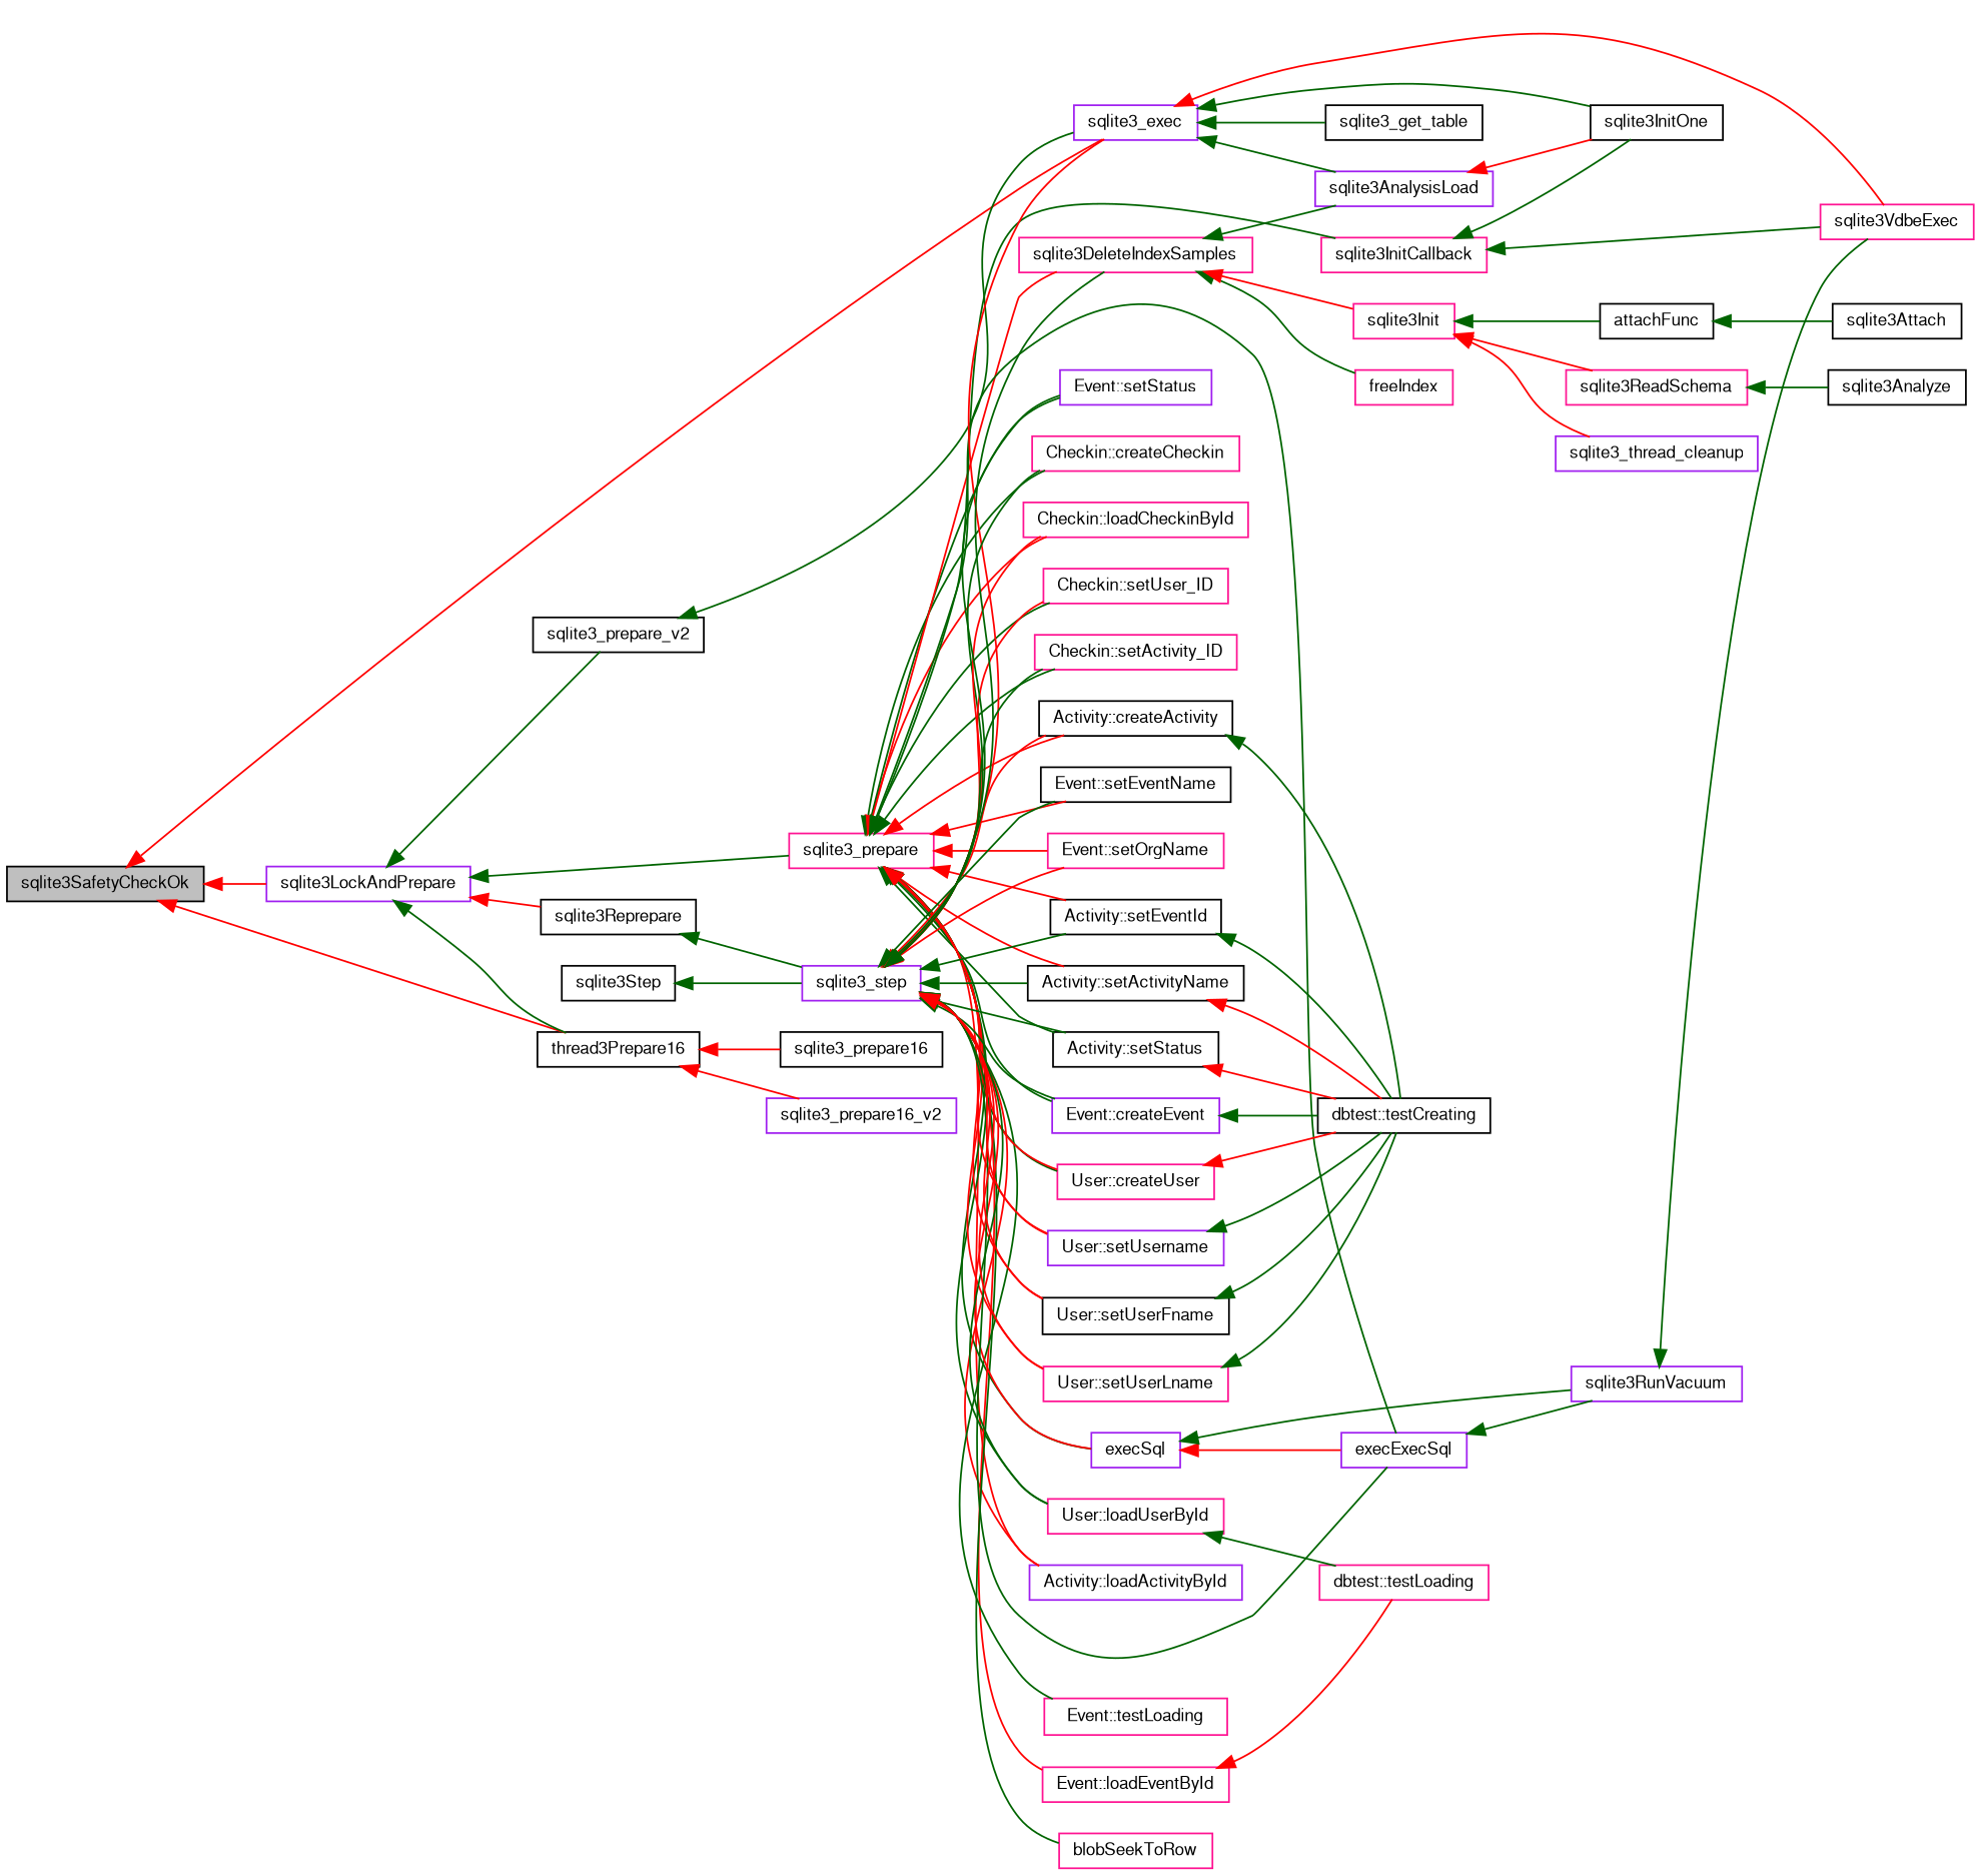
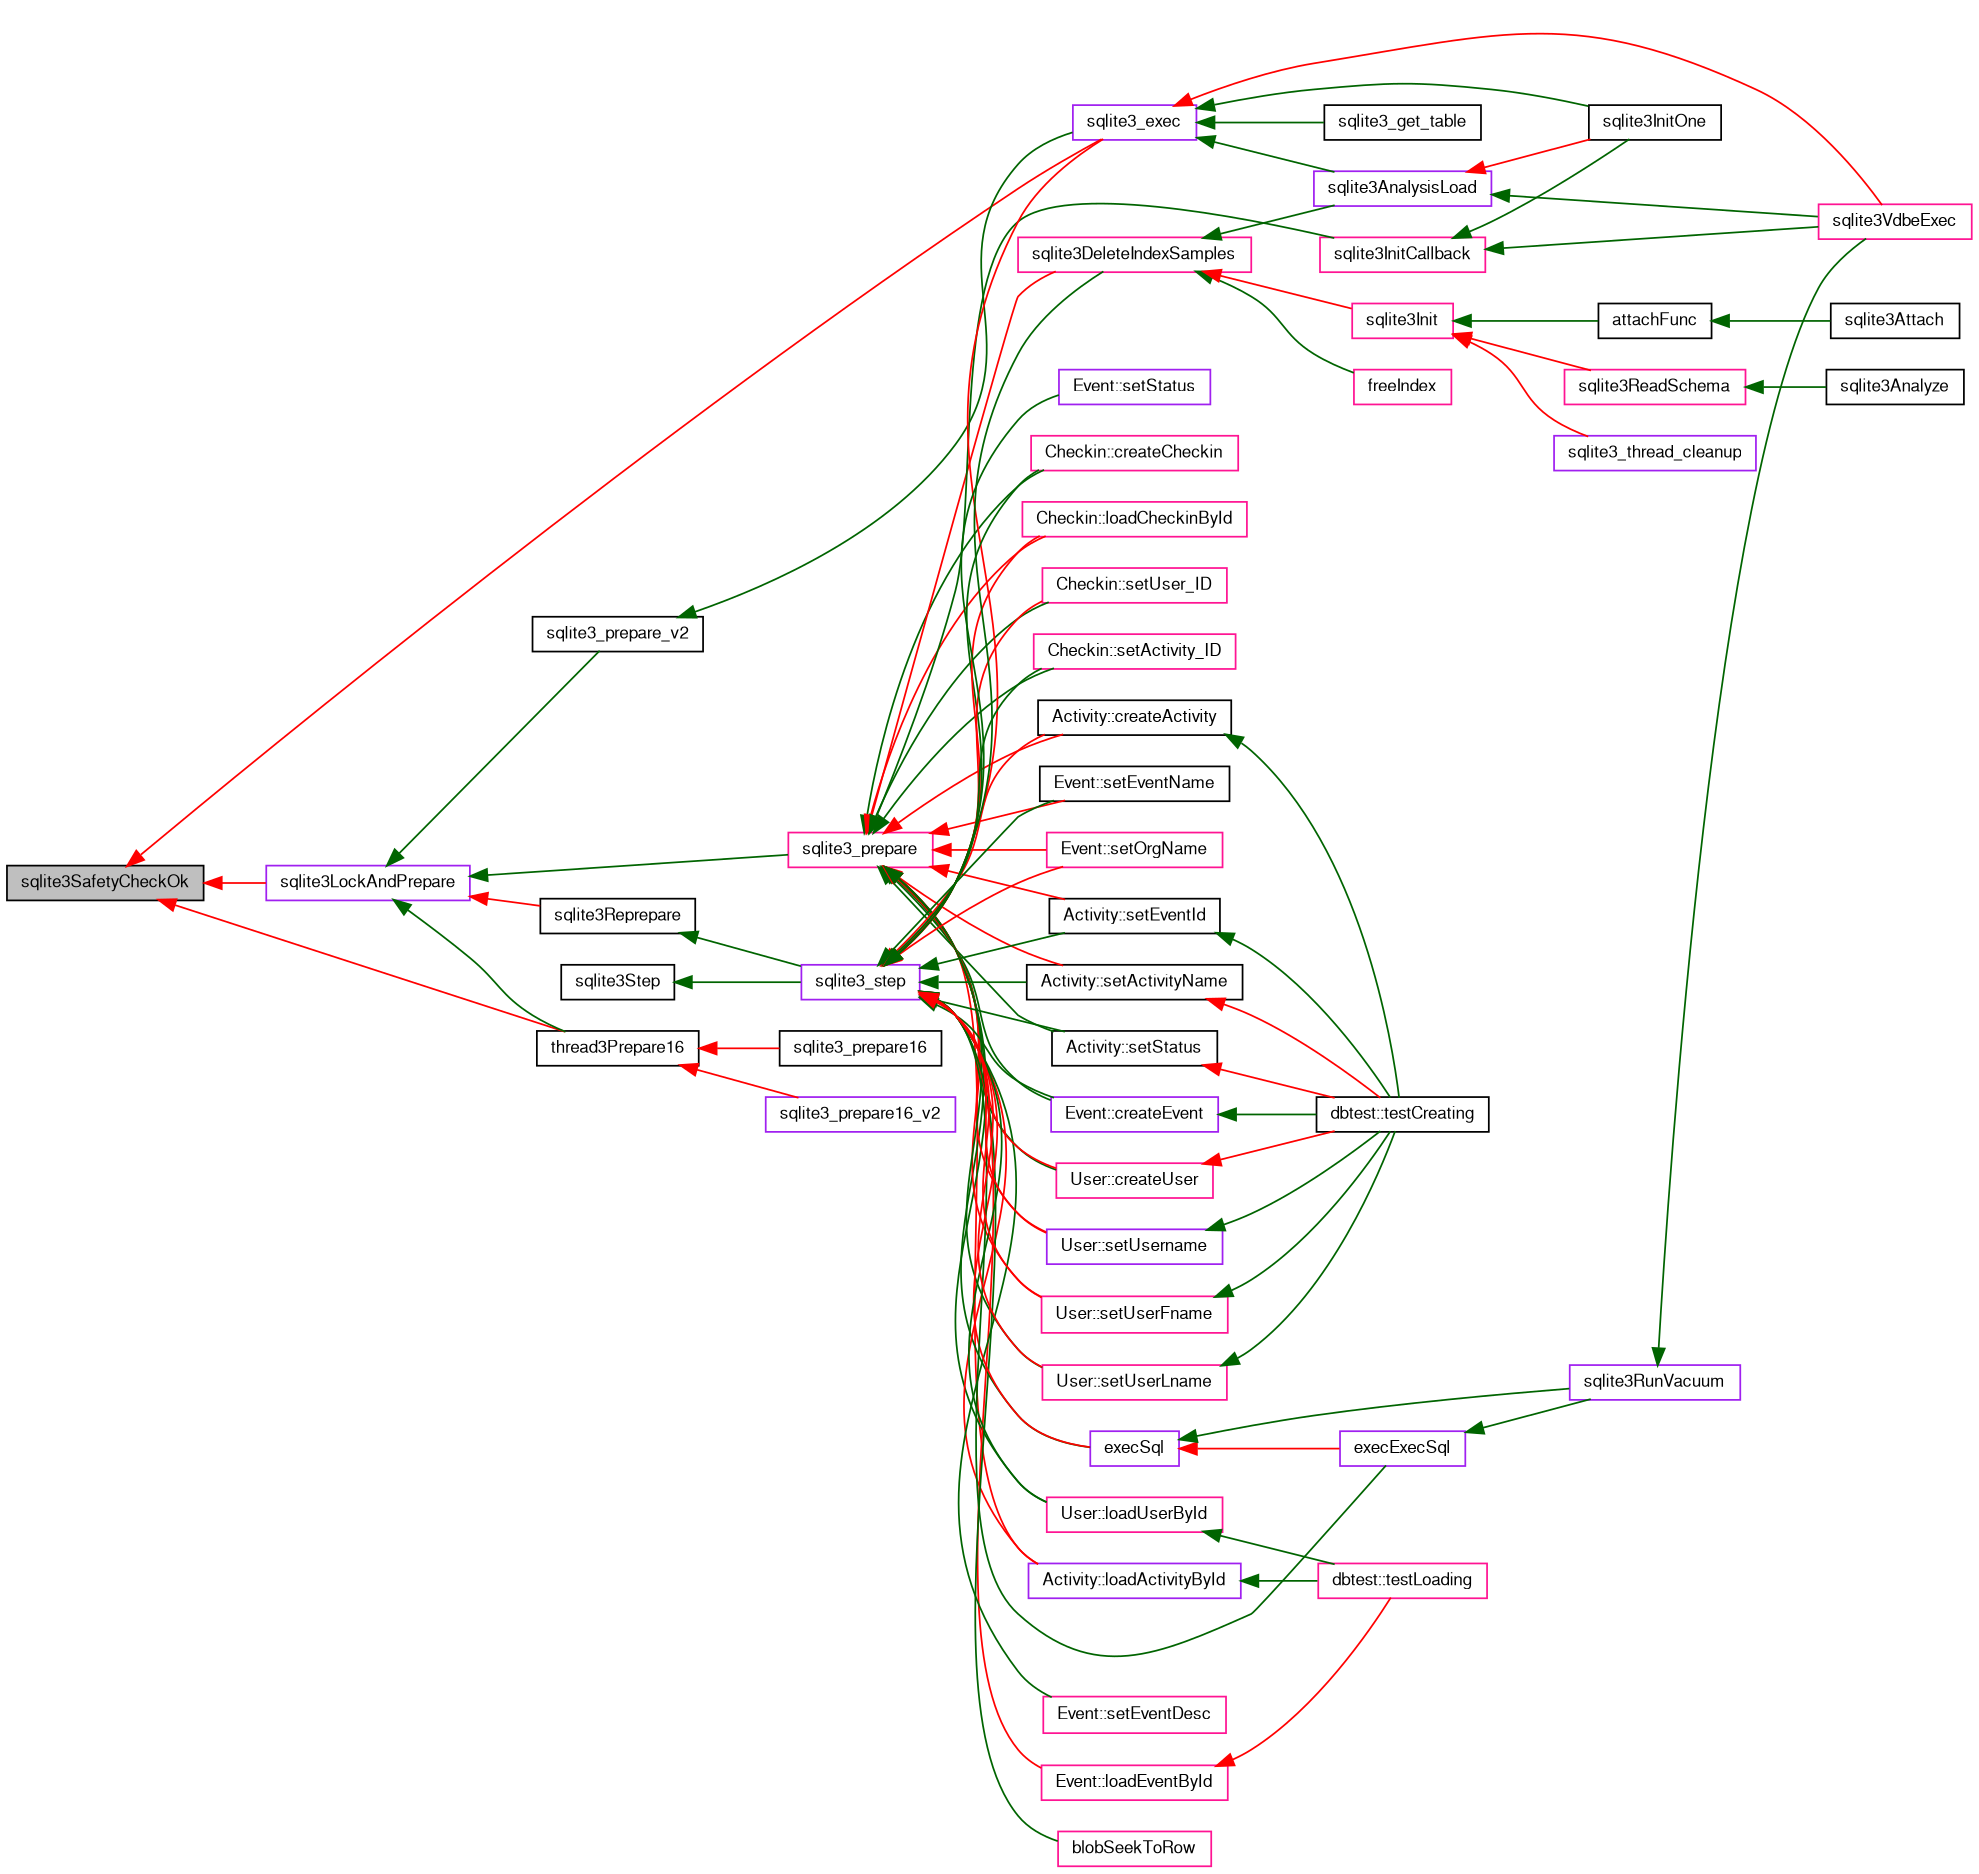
  digraph {
    rankdir=LR
    node [color=deeppink fillcolor=white fontname=FreeSans fontsize=10 shape=record style=filled]
    edge [color=darkgreen dir=back fontname=FreeSans fontsize=10 labelfontname=FreeSans labelfontsize=10 style=solid]
    n1 [color=black fillcolor=grey75 fontcolor=black height=0.2 label=sqlite3SafetyCheckOk width=0.4]
    n2 [color=purple height=0.2 label=sqlite3_exec width=0.4]
    n3 [color=purple height=0.2 label=sqlite3LockAndPrepare width=0.4]
    n4 [color=black height=0.2 label=thread3Prepare16 width=0.4]
    n5 [height=0.2 label=sqlite3VdbeExec width=0.4]
    n6 [color=purple height=0.2 label=sqlite3AnalysisLoad width=0.4]
    n7 [color=black height=0.2 label=sqlite3InitOne width=0.4]
    n8 [color=black height=0.2 label=sqlite3_get_table width=0.4]
    n9 [color=black height=0.2 label=sqlite3Reprepare width=0.4]
    n10 [height=0.2 label=sqlite3_prepare width=0.4]
    n11 [color=black height=0.2 label=sqlite3_prepare_v2 width=0.4]
    n12 [color=black height=0.2 label=sqlite3_prepare16 width=0.4]
    n13 [color=purple height=0.2 label=sqlite3_prepare16_v2 width=0.4]
    n14 [color=black height=0.2 label=sqlite3Step width=0.4]
    n15 [color=purple height=0.2 label=sqlite3_step width=0.4]
    n16 [color=black height=0.2 label="Activity::createActivity" width=0.4]
    n17 [color=purple height=0.2 label="Activity::loadActivityById" width=0.4]
    n18 [color=black height=0.2 label="Activity::setEventId" width=0.4]
    n19 [color=black height=0.2 label="Activity::setActivityName" width=0.4]
    n20 [color=black height=0.2 label="Activity::setStatus" width=0.4]
    n21 [height=0.2 label="Checkin::createCheckin" width=0.4]
    n22 [height=0.2 label="Checkin::loadCheckinById" width=0.4]
    n23 [height=0.2 label="Checkin::setUser_ID" width=0.4]
    n24 [height=0.2 label="Checkin::setActivity_ID" width=0.4]
    n25 [color=purple height=0.2 label="Event::createEvent" width=0.4]
    n26 [height=0.2 label="Event::loadEventById" width=0.4]
    n27 [color=black height=0.2 label="Event::setEventName" width=0.4]
-   n28 [height=0.2 label="Event::testLoading" width=0.4]
+   n28 [height=0.2 label="Event::setEventDesc" width=0.4]
    n29 [height=0.2 label="Event::setOrgName" width=0.4]
    n30 [color=purple height=0.2 label="Event::setStatus" width=0.4]
    n31 [height=0.2 label=blobSeekToRow width=0.4]
    n32 [height=0.2 label=sqlite3DeleteIndexSamples width=0.4]
    n33 [color=purple height=0.2 label=execSql width=0.4]
    n34 [color=purple height=0.2 label=execExecSql width=0.4]
    n35 [height=0.2 label="User::createUser" width=0.4]
    n36 [height=0.2 label="User::loadUserById" width=0.4]
    n37 [color=purple height=0.2 label="User::setUsername" width=0.4]
-   n38 [color=black height=0.2 label="User::setUserFname" width=0.4]
+   n38 [height=0.2 label="User::setUserFname" width=0.4]
    n39 [height=0.2 label="User::setUserLname" width=0.4]
    n40 [color=black height=0.2 label="dbtest::testCreating" width=0.4]
    n41 [height=0.2 label="dbtest::testLoading" width=0.4]
    n42 [height=0.2 label=freeIndex width=0.4]
    n43 [height=0.2 label=sqlite3Init width=0.4]
    n44 [color=purple height=0.2 label=sqlite3RunVacuum width=0.4]
    n45 [color=black height=0.2 label=attachFunc width=0.4]
    n46 [height=0.2 label=sqlite3ReadSchema width=0.4]
    n47 [color=purple height=0.2 label=sqlite3_thread_cleanup width=0.4]
    n48 [color=black height=0.2 label=sqlite3Attach width=0.4]
    n49 [color=black height=0.2 label=sqlite3Analyze width=0.4]
    n50 [height=0.2 label=sqlite3InitCallback width=0.4]
    n1 -> n2 [color=red]
    n1 -> n3 [color=red]
    n1 -> n4 [color=red]
    n2 -> n5 [color=red]
    n2 -> n6
    n2 -> n7
    n2 -> n8
    n3 -> n4
    n3 -> n9 [color=red]
    n3 -> n10
    n3 -> n11
    n4 -> n12 [color=red]
    n4 -> n13 [color=red]
+   n6 -> n5
    n6 -> n7 [color=red]
    n9 -> n15
    n10 -> n16 [color=red]
    n10 -> n17 [color=red]
    n10 -> n18 [color=red]
    n10 -> n19 [color=red]
    n10 -> n20
    n10 -> n21
    n10 -> n22 [color=red]
    n10 -> n23
    n10 -> n24
    n10 -> n25
    n10 -> n27 [color=red]
    n10 -> n29 [color=red]
-   n10 -> n30
    n10 -> n32 [color=red]
    n10 -> n33
-   n10 -> n34
    n10 -> n35
    n10 -> n36
    n10 -> n37 [color=red]
    n10 -> n38 [color=red]
-   n10 -> n39 [color=red]
+   n10 -> n39
    n10 -> n50
    n11 -> n2
    n14 -> n15
    n15 -> n2 [color=red]
    n15 -> n16 [color=red]
    n15 -> n17 [color=red]
    n15 -> n18
    n15 -> n19
    n15 -> n20
    n15 -> n21
    n15 -> n22 [color=red]
    n15 -> n23 [color=red]
    n15 -> n24
    n15 -> n25
    n15 -> n26 [color=red]
    n15 -> n27
    n15 -> n28
    n15 -> n29 [color=red]
    n15 -> n30
    n15 -> n31
    n15 -> n32
    n15 -> n33 [color=red]
    n15 -> n34
    n15 -> n35 [color=red]
    n15 -> n36
    n15 -> n37 [color=red]
    n15 -> n38 [color=red]
    n15 -> n39 [color=red]
    n16 -> n40
+   n17 -> n41
    n18 -> n40
    n19 -> n40 [color=red]
    n20 -> n40 [color=red]
    n25 -> n40
    n26 -> n41 [color=red]
    n32 -> n6
    n32 -> n42
    n32 -> n43 [color=red]
    n33 -> n34 [color=red]
    n33 -> n44
    n34 -> n44
    n35 -> n40 [color=red]
    n36 -> n41
    n37 -> n40
    n38 -> n40
    n39 -> n40
    n43 -> n45
    n43 -> n46 [color=red]
    n43 -> n47 [color=red]
    n44 -> n5
    n45 -> n48
    n46 -> n49
    n50 -> n5
    n50 -> n7
  }
